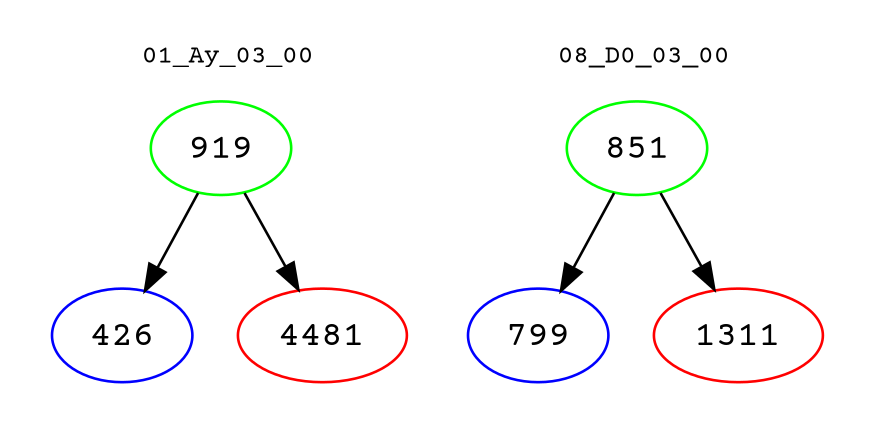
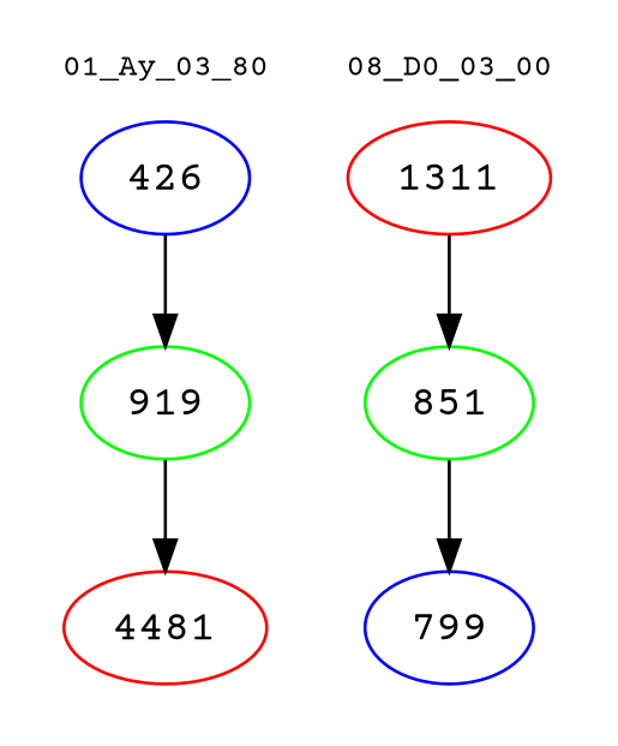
  digraph {
    fontname="Courier Prime"
    node [color=green fontname="Courier Prime"]
    edge [color=black fontname="Courier Prime"]
    n1 [label=919]
    n2 [color=blue label=426]
    n3 [color=red label=4481]
    n4 [label=851]
    n5 [color=blue label=799]
    n6 [color=red label=1311]
    subgraph cluster_1 {
      color=white
      fontsize=10
-     label="01_Ay_03_00"
+     label="01_Ay_03_80"
      n1
      n2
      n3
    }
    subgraph cluster_2 {
      color=white
      fontsize=10
      label="08_D0_03_00"
      n4
      n5
      n6
    }
-   n1 -> n2
+   n2 -> n1
    n1 -> n3
    n4 -> n5
-   n4 -> n6
+   n6 -> n4
  }
